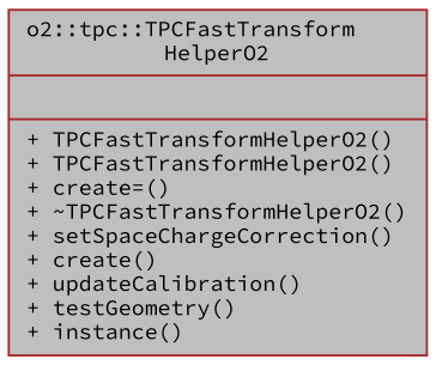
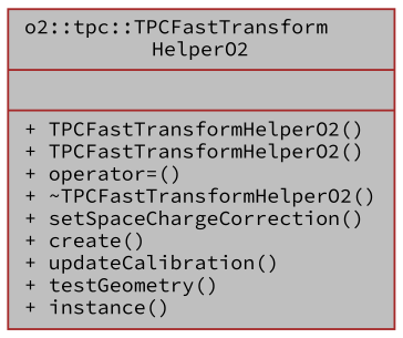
  digraph {
    fontname="Source Code Pro"
-   n1 [color=brown fillcolor=grey75 fontcolor=black fontname="Source Code Pro" fontsize=10 height=0.2 label="{o2::tpc::TPCFastTransform\lHelperO2\n||+ TPCFastTransformHelperO2()\l+ TPCFastTransformHelperO2()\l+ create=()\l+ ~TPCFastTransformHelperO2()\l+ setSpaceChargeCorrection()\l+ create()\l+ updateCalibration()\l+ testGeometry()\l+ instance()\l}" shape=record style=filled width=0.4]
+   n1 [color=brown fillcolor=grey75 fontcolor=black fontname="Source Code Pro" fontsize=10 height=0.2 label="{o2::tpc::TPCFastTransform\lHelperO2\n||+ TPCFastTransformHelperO2()\l+ TPCFastTransformHelperO2()\l+ operator=()\l+ ~TPCFastTransformHelperO2()\l+ setSpaceChargeCorrection()\l+ create()\l+ updateCalibration()\l+ testGeometry()\l+ instance()\l}" shape=record style=filled width=0.4]
  }
